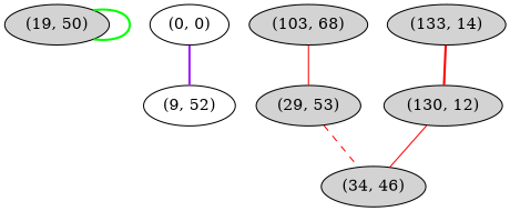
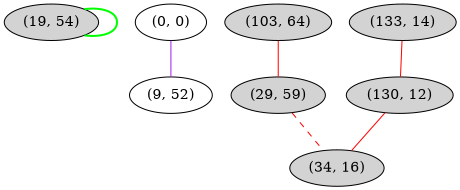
  graph {
    node [fillcolor=lightgrey style=filled]
    edge [color=red style=solid weight=1]
-   "(19, 50)"
+   "(19, 50)" [label="(19, 54)"]
    "(0, 0)" [fillcolor=white]
    "(9, 52)" [fillcolor=white]
-   "(103, 64)" [label="(103, 68)"]
-   "(29, 53)"
-   "(34, 46)"
+   "(103, 64)"
+   "(29, 53)" [label="(29, 59)"]
+   "(34, 46)" [label="(34, 16)"]
    "(133, 14)"
    "(130, 12)"
    "(19, 50)" -- "(19, 50)" [color=green style=bold weight=2]
-   "(0, 0)" -- "(9, 52)" [color=purple style=bold weight=4]
+   "(0, 0)" -- "(9, 52)" [color=purple weight=4]
    "(103, 64)" -- "(29, 53)"
    "(29, 53)" -- "(34, 46)" [style=dashed]
-   "(133, 14)" -- "(130, 12)" [style=bold]
+   "(133, 14)" -- "(130, 12)"
    "(130, 12)" -- "(34, 46)"
  }
